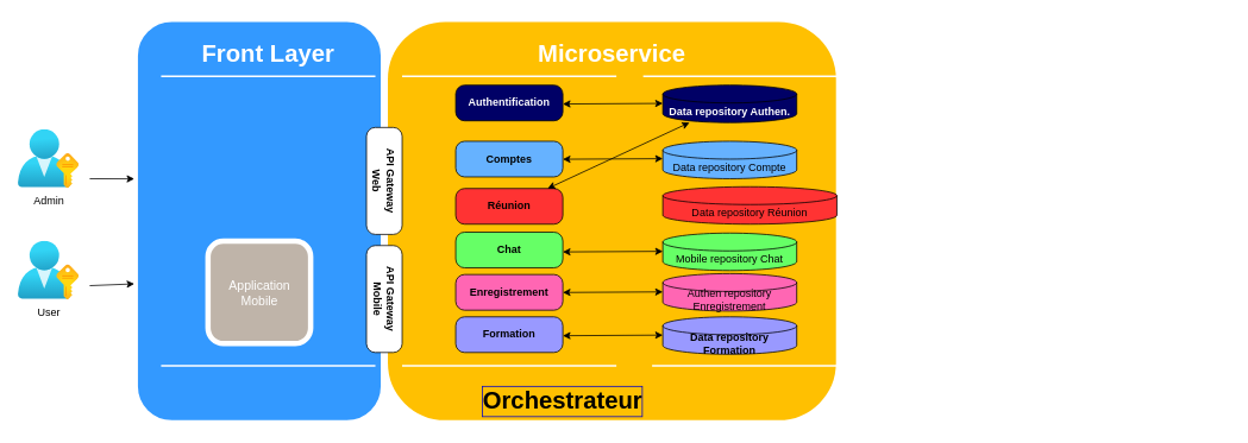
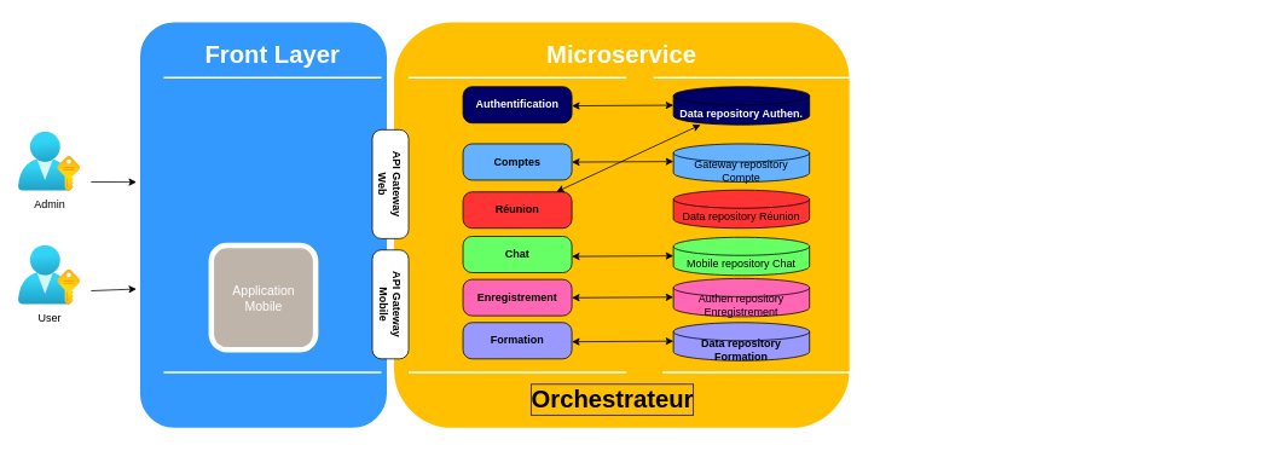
  <mxCell id="0" />
  <mxCell id="1" parent="0" />
  <mxCell id="2" value="" style="whiteSpace=wrap;html=1;rounded=1;shadow=0;strokeWidth=8;fontSize=20;align=center;strokeColor=#FFFFFF;fillColor=#3399FF;" parent="1" vertex="1"><mxGeometry x="150" y="20" width="280" height="455" as="geometry" /></mxCell>
  <mxCell id="3" value="Front Layer" style="text;html=1;strokeColor=none;fillColor=none;align=center;verticalAlign=middle;whiteSpace=wrap;rounded=0;shadow=0;fontSize=27;fontColor=#FFFFFF;fontStyle=1" parent="1" vertex="1"><mxGeometry x="160" y="30" width="280" height="60" as="geometry" /></mxCell>
  <mxCell id="4" value="" style="line;strokeWidth=2;html=1;rounded=0;shadow=0;fontSize=27;align=center;fillColor=none;strokeColor=#FFFFFF;" parent="1" vertex="1"><mxGeometry x="180" y="80" width="240" height="10" as="geometry" /></mxCell>
  <mxCell id="5" value="" style="line;strokeWidth=2;html=1;rounded=0;shadow=0;fontSize=27;align=center;fillColor=none;strokeColor=#FFFFFF;" parent="1" vertex="1"><mxGeometry x="180" y="405" width="240" height="10" as="geometry" /></mxCell>
  <mxCell id="6" value="" style="whiteSpace=wrap;html=1;rounded=1;shadow=0;strokeWidth=8;fontSize=20;align=center;fillColor=#FFC001;strokeColor=#FFFFFF;" parent="1" vertex="1"><mxGeometry x="430" y="20" width="510" height="455" as="geometry" /></mxCell>
  <mxCell id="7" value="Microservice" style="text;html=1;strokeColor=none;fillColor=none;align=center;verticalAlign=middle;whiteSpace=wrap;rounded=0;shadow=0;fontSize=27;fontColor=#FFFFFF;fontStyle=1" parent="1" vertex="1"><mxGeometry x="545" y="30" width="280" height="60" as="geometry" /></mxCell>
  <mxCell id="8" value="" style="line;strokeWidth=2;html=1;rounded=0;shadow=0;fontSize=27;align=center;fillColor=none;strokeColor=#FFFFFF;" parent="1" vertex="1"><mxGeometry x="450" y="80" width="240" height="10" as="geometry" /></mxCell>
  <mxCell id="9" value="" style="line;strokeWidth=2;html=1;rounded=0;shadow=0;fontSize=27;align=center;fillColor=none;strokeColor=#FFFFFF;" parent="1" vertex="1"><mxGeometry x="450" y="405" width="240" height="10" as="geometry" /></mxCell>
  <mxCell id="10" value="" style="line;strokeWidth=2;html=1;rounded=0;shadow=0;fontSize=27;align=center;fillColor=none;strokeColor=#FFFFFF;" parent="1" vertex="1"><mxGeometry x="720" y="80" width="240" height="10" as="geometry" /></mxCell>
  <mxCell id="11" value="" style="line;strokeWidth=2;html=1;rounded=0;shadow=0;fontSize=27;align=center;fillColor=none;strokeColor=#FFFFFF;" parent="1" vertex="1"><mxGeometry x="730" y="405" width="240" height="10" as="geometry" /></mxCell>
  <mxCell id="12" value="DELIGHT" style="text;html=1;strokeColor=none;fillColor=none;align=center;verticalAlign=middle;whiteSpace=wrap;rounded=0;shadow=0;fontSize=27;fontColor=#FFFFFF;fontStyle=1" parent="1" vertex="1"><mxGeometry x="1091" y="50" width="280" height="60" as="geometry" /></mxCell>
  <mxCell id="13" value="Events&lt;div&gt;Social Inbox&lt;/div&gt;&lt;div&gt;Smart Content&lt;/div&gt;" style="text;html=1;strokeColor=none;fillColor=none;align=center;verticalAlign=middle;whiteSpace=wrap;rounded=0;shadow=0;fontSize=14;fontColor=#FFFFFF;" parent="1" vertex="1"><mxGeometry x="1096" y="365" width="280" height="90" as="geometry" /></mxCell>
  <mxCell id="14" value="" style="line;strokeWidth=2;html=1;rounded=0;shadow=0;fontSize=27;align=center;fillColor=none;strokeColor=#FFFFFF;" parent="1" vertex="1"><mxGeometry x="1116" y="125" width="240" height="10" as="geometry" /></mxCell>
  <mxCell id="15" value="" style="line;strokeWidth=2;html=1;rounded=0;shadow=0;fontSize=27;align=center;fillColor=none;strokeColor=#FFFFFF;" parent="1" vertex="1"><mxGeometry x="1116" y="345" width="240" height="10" as="geometry" /></mxCell>
  <mxCell id="16" value="&lt;font style=&quot;vertical-align: inherit&quot;&gt;&lt;font style=&quot;vertical-align: inherit&quot;&gt;Application&lt;br&gt;Mobile&lt;br&gt;&lt;/font&gt;&lt;/font&gt;" style="whiteSpace=wrap;html=1;shadow=0;strokeWidth=6;fontSize=14;align=center;fillColor=#BFB4A9;strokeColor=#FFFFFF;fontColor=#FFFFFF;rounded=1;" vertex="1" parent="1"><mxGeometry x="232.5" y="270" width="115" height="115" as="geometry" /></mxCell>
  <mxCell id="17" value="Admin" style="aspect=fixed;html=1;points=[];align=center;image;fontSize=12;image=img/lib/azure2/azure_stack/User_Subscriptions.svg;" vertex="1" parent="1"><mxGeometry x="20" y="145" width="68" height="66" as="geometry" /></mxCell>
  <mxCell id="18" value="User" style="aspect=fixed;html=1;points=[];align=center;image;fontSize=12;image=img/lib/azure2/azure_stack/User_Subscriptions.svg;" vertex="1" parent="1"><mxGeometry x="20" y="270" width="68" height="66" as="geometry" /></mxCell>
  <mxCell id="19" value="&lt;b&gt;API Gateway&lt;br&gt;Web&lt;/b&gt;" style="rounded=1;whiteSpace=wrap;html=1;arcSize=25;rotation=90;" vertex="1" parent="1"><mxGeometry x="370" y="182.5" width="120" height="40" as="geometry" /></mxCell>
  <mxCell id="20" value="&lt;b&gt;API Gateway&lt;br&gt;Mobile&lt;/b&gt;" style="rounded=1;whiteSpace=wrap;html=1;arcSize=25;rotation=90;" vertex="1" parent="1"><mxGeometry x="370" y="315" width="120" height="40" as="geometry" /></mxCell>
  <mxCell id="21" value="&lt;b&gt;Comptes&lt;/b&gt;" style="rounded=1;whiteSpace=wrap;html=1;arcSize=25;rotation=0;fillColor=#66B2FF;" vertex="1" parent="1"><mxGeometry x="510" y="158" width="120" height="40" as="geometry" /></mxCell>
  <mxCell id="22" value="&lt;b&gt;Chat&lt;/b&gt;" style="rounded=1;whiteSpace=wrap;html=1;arcSize=25;rotation=0;fillColor=#66FF66;" vertex="1" parent="1"><mxGeometry x="510" y="260" width="120" height="40" as="geometry" /></mxCell>
  <mxCell id="23" value="&lt;b&gt;Enregistrement&lt;/b&gt;" style="rounded=1;whiteSpace=wrap;html=1;arcSize=25;rotation=0;fillColor=#FF66B3;" vertex="1" parent="1"><mxGeometry x="510" y="307.5" width="120" height="40" as="geometry" /></mxCell>
  <mxCell id="24" value="&lt;b&gt;Formation&lt;/b&gt;" style="rounded=1;whiteSpace=wrap;html=1;arcSize=25;rotation=0;fillColor=#9999FF;" vertex="1" parent="1"><mxGeometry x="510" y="355" width="120" height="40" as="geometry" /></mxCell>
  <mxCell id="25" value="&lt;b&gt;Réunion&lt;/b&gt;" style="rounded=1;whiteSpace=wrap;html=1;arcSize=25;rotation=0;fillColor=#FF3333;" vertex="1" parent="1"><mxGeometry x="510" y="211" width="120" height="40" as="geometry" /></mxCell>
- <mxCell id="26" value="Data repository Compte" style="shape=cylinder3;whiteSpace=wrap;html=1;boundedLbl=1;backgroundOutline=1;size=10;fillColor=#66B2FF;" vertex="1" parent="1"><mxGeometry x="742" y="158" width="150" height="42" as="geometry" /></mxCell>
- <mxCell id="27" value="Data repository Réunion" style="shape=cylinder3;whiteSpace=wrap;html=1;boundedLbl=1;backgroundOutline=1;size=10;fillColor=#FF3333;" vertex="1" parent="1"><mxGeometry x="742" y="209" width="195" height="42" as="geometry" /></mxCell>
+ <mxCell id="26" value="Gateway repository Compte" style="shape=cylinder3;whiteSpace=wrap;html=1;boundedLbl=1;backgroundOutline=1;size=10;fillColor=#66B2FF;" vertex="1" parent="1"><mxGeometry x="742" y="158" width="150" height="42" as="geometry" /></mxCell>
+ <mxCell id="27" value="Data repository Réunion" style="shape=cylinder3;whiteSpace=wrap;html=1;boundedLbl=1;backgroundOutline=1;size=10;fillColor=#FF3333;" vertex="1" parent="1"><mxGeometry x="742" y="209" width="150" height="42" as="geometry" /></mxCell>
  <mxCell id="28" value="Mobile repository Chat" style="shape=cylinder3;whiteSpace=wrap;html=1;boundedLbl=1;backgroundOutline=1;size=10;fillColor=#66FF66;" vertex="1" parent="1"><mxGeometry x="742" y="261" width="150" height="42" as="geometry" /></mxCell>
  <mxCell id="29" value="Authen repository Enregistrement" style="shape=cylinder3;whiteSpace=wrap;html=1;boundedLbl=1;backgroundOutline=1;size=10;fillColor=#FF66B3;" vertex="1" parent="1"><mxGeometry x="742" y="306.5" width="150" height="42" as="geometry" /></mxCell>
  <mxCell id="30" value="&lt;b&gt;Data repository Formation&lt;/b&gt;" style="shape=cylinder3;whiteSpace=wrap;html=1;boundedLbl=1;backgroundOutline=1;size=10;fillColor=#9999FF;" vertex="1" parent="1"><mxGeometry x="742" y="355" width="150" height="42" as="geometry" /></mxCell>
  <mxCell id="31" value="&lt;b&gt;Authentification&lt;/b&gt;" style="rounded=1;whiteSpace=wrap;html=1;arcSize=25;rotation=0;fontColor=#FFFFFF;fillColor=#000066;" vertex="1" parent="1"><mxGeometry x="510" y="95" width="120" height="40" as="geometry" /></mxCell>
  <mxCell id="32" value="Data repository Authen." style="shape=cylinder3;whiteSpace=wrap;html=1;boundedLbl=1;backgroundOutline=1;size=10;fillColor=#000066;fontColor=#FFFFFF;fontStyle=1" vertex="1" parent="1"><mxGeometry x="742" y="95" width="150" height="42" as="geometry" /></mxCell>
  <mxCell id="33" value="" style="endArrow=classic;html=1;fontColor=#FFFFFF;entryX=0;entryY=0.396;entryDx=0;entryDy=0;entryPerimeter=0;" edge="1" parent="1" target="2"><mxGeometry width="50" height="50" relative="1" as="geometry"><mxPoint x="100" y="200" as="sourcePoint" /><mxPoint x="160" y="211" as="targetPoint" /></mxGeometry></mxCell>
  <mxCell id="34" value="" style="endArrow=classic;html=1;fontColor=#FFFFFF;" edge="1" parent="1"><mxGeometry width="50" height="50" relative="1" as="geometry"><mxPoint x="100" y="320" as="sourcePoint" /><mxPoint x="150" y="318" as="targetPoint" /></mxGeometry></mxCell>
  <mxCell id="35" value="" style="endArrow=classic;startArrow=classic;html=1;fontColor=#FFFFFF;" edge="1" parent="1" source="25" target="32"><mxGeometry width="50" height="50" relative="1" as="geometry"><mxPoint x="630" y="240" as="sourcePoint" /><mxPoint x="680" y="190" as="targetPoint" /></mxGeometry></mxCell>
  <mxCell id="36" value="" style="endArrow=classic;startArrow=classic;html=1;fontColor=#FFFFFF;entryX=0;entryY=0.5;entryDx=0;entryDy=0;entryPerimeter=0;" edge="1" parent="1"><mxGeometry width="50" height="50" relative="1" as="geometry"><mxPoint x="630" y="327.651" as="sourcePoint" /><mxPoint x="742" y="327" as="targetPoint" /></mxGeometry></mxCell>
  <mxCell id="37" value="" style="endArrow=classic;startArrow=classic;html=1;fontColor=#FFFFFF;entryX=0;entryY=0.5;entryDx=0;entryDy=0;entryPerimeter=0;" edge="1" parent="1"><mxGeometry width="50" height="50" relative="1" as="geometry"><mxPoint x="630" y="282.151" as="sourcePoint" /><mxPoint x="742" y="281.5" as="targetPoint" /></mxGeometry></mxCell>
  <mxCell id="38" value="" style="endArrow=classic;startArrow=classic;html=1;fontColor=#FFFFFF;entryX=0;entryY=0.5;entryDx=0;entryDy=0;entryPerimeter=0;" edge="1" parent="1"><mxGeometry width="50" height="50" relative="1" as="geometry"><mxPoint x="630" y="178.151" as="sourcePoint" /><mxPoint x="742" y="177.5" as="targetPoint" /></mxGeometry></mxCell>
  <mxCell id="39" value="" style="endArrow=classic;startArrow=classic;html=1;fontColor=#FFFFFF;entryX=0;entryY=0.5;entryDx=0;entryDy=0;entryPerimeter=0;" edge="1" parent="1"><mxGeometry width="50" height="50" relative="1" as="geometry"><mxPoint x="630" y="116.151" as="sourcePoint" /><mxPoint x="742" y="115.5" as="targetPoint" /></mxGeometry></mxCell>
  <mxCell id="40" value="" style="endArrow=classic;startArrow=classic;html=1;fontColor=#FFFFFF;entryX=0;entryY=0.5;entryDx=0;entryDy=0;entryPerimeter=0;" edge="1" parent="1"><mxGeometry width="50" height="50" relative="1" as="geometry"><mxPoint x="630" y="376.151" as="sourcePoint" /><mxPoint x="742" y="375.5" as="targetPoint" /></mxGeometry></mxCell>
- <mxCell id="41" value="Orchestrateur" style="text;html=1;strokeColor=none;fillColor=none;align=center;verticalAlign=middle;whiteSpace=wrap;rounded=0;shadow=0;fontSize=27;fontStyle=1;labelBackgroundColor=none;labelBorderColor=#0000CC;" vertex="1" parent="1"><mxGeometry x="465" y="430" width="330" height="40" as="geometry" /></mxCell>
+ <mxCell id="41" value="Orchestrateur" style="text;html=1;strokeColor=none;fillColor=none;align=center;verticalAlign=middle;whiteSpace=wrap;rounded=0;shadow=0;fontSize=27;fontStyle=1;labelBackgroundColor=none;labelBorderColor=#0000CC;" vertex="1" parent="1"><mxGeometry x="510" y="420" width="330" height="40" as="geometry" /></mxCell>
